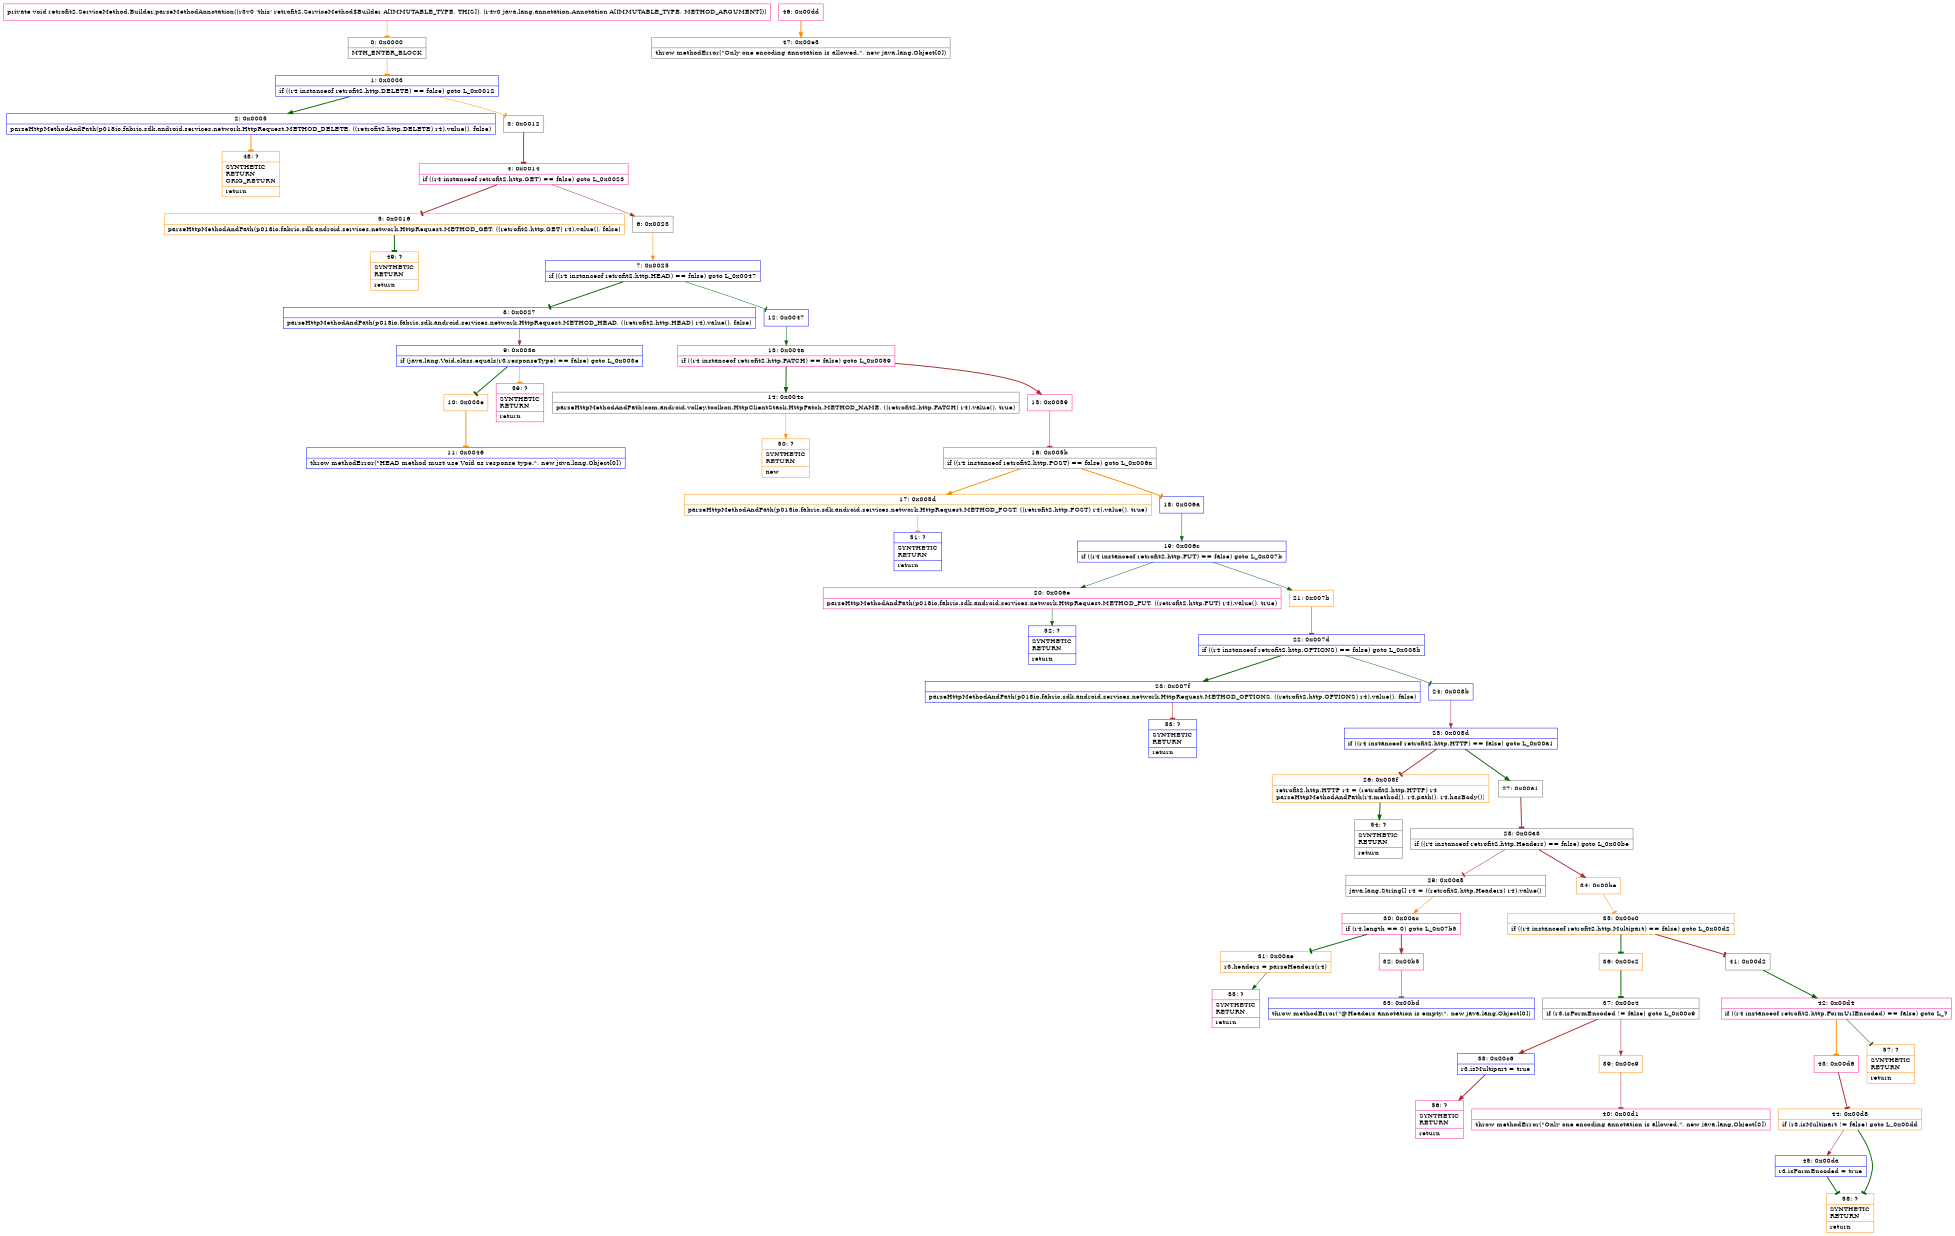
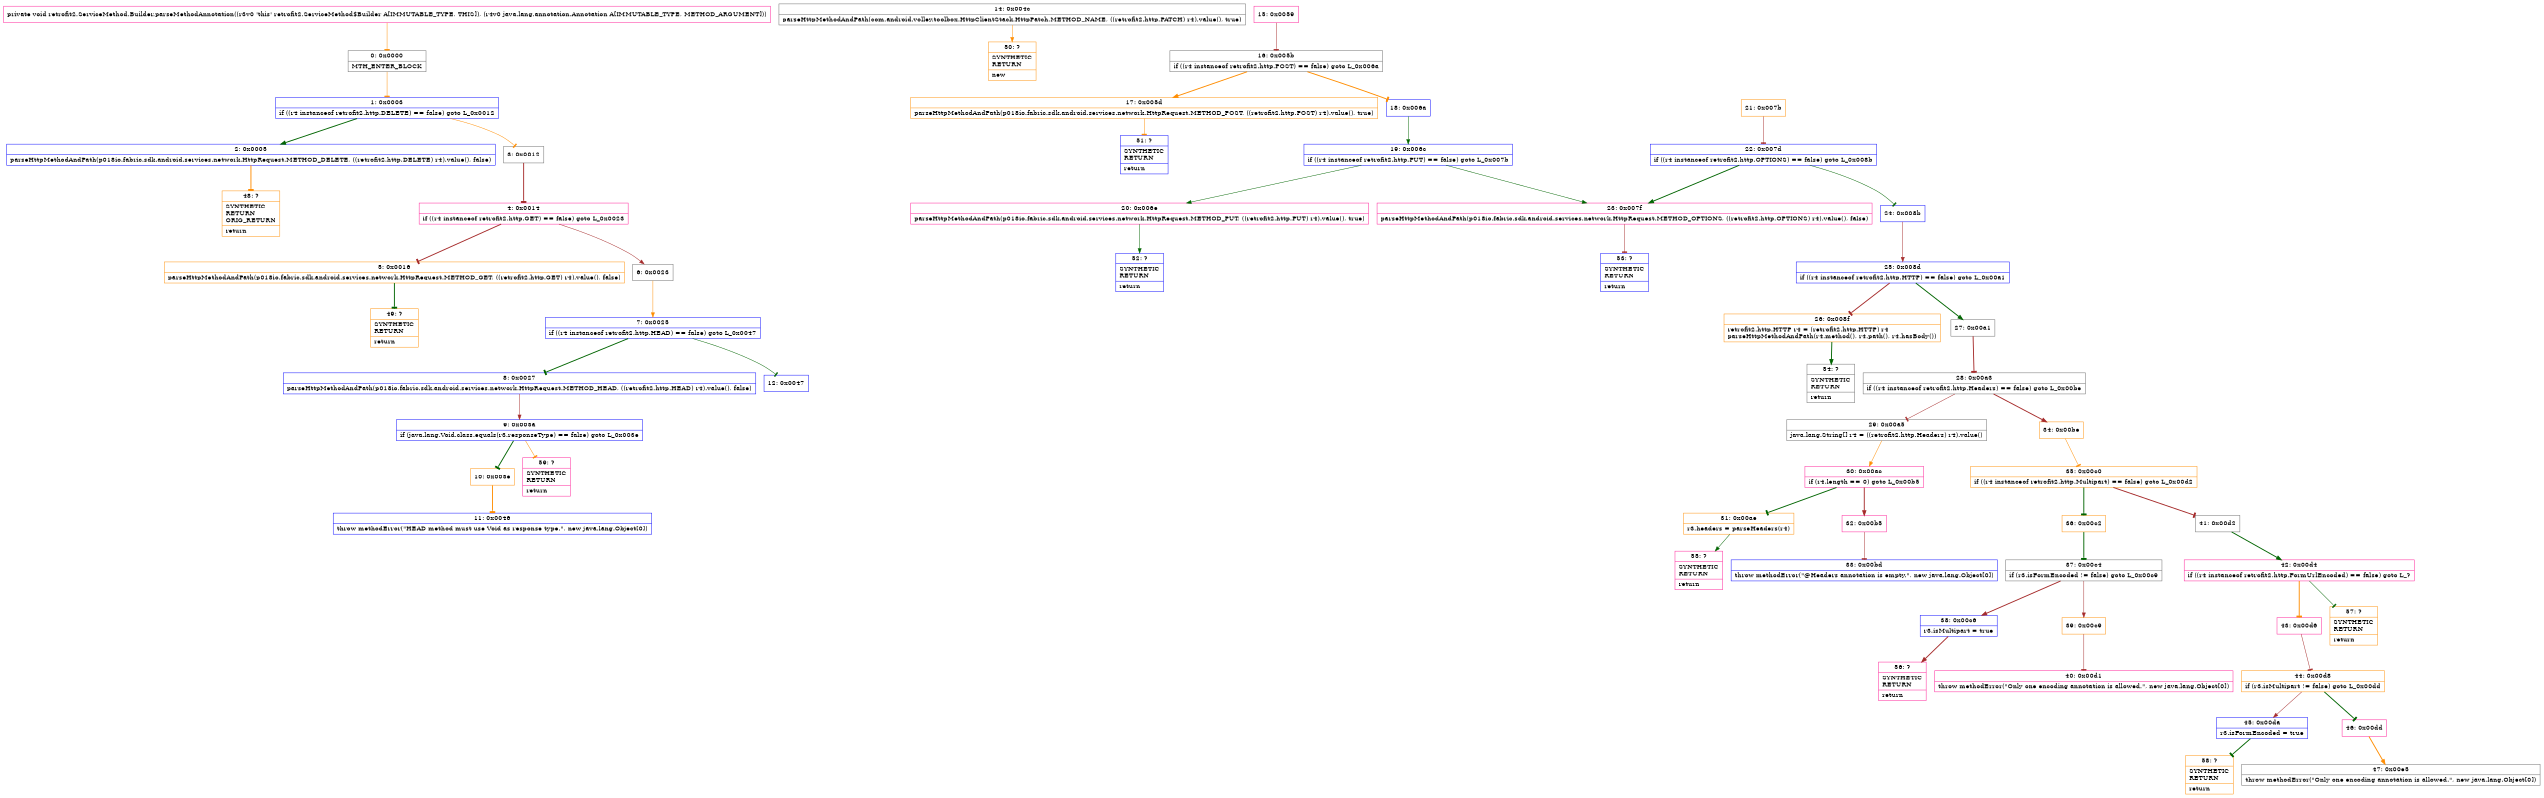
  digraph {
    node [color=blue shape=record]
    edge [arrowhead=tee color=darkgreen style=bold]
    n1 [color=gray40 label="{0\:\ 0x0000|MTH_ENTER_BLOCK\l}"]
    n2 [label="{1\:\ 0x0003|if ((r4 instanceof retrofit2.http.DELETE) == false) goto L_0x0012\l}"]
    n3 [label="{2\:\ 0x0005|parseHttpMethodAndPath(p018io.fabric.sdk.android.services.network.HttpRequest.METHOD_DELETE, ((retrofit2.http.DELETE) r4).value(), false)\l}"]
    n4 [color=gray40 label="{3\:\ 0x0012}"]
    n5 [color=darkorange label="{48\:\ ?|SYNTHETIC\lRETURN\lORIG_RETURN\l|return\l}"]
    n6 [color=deeppink label="{4\:\ 0x0014|if ((r4 instanceof retrofit2.http.GET) == false) goto L_0x0023\l}"]
    n7 [color=darkorange label="{5\:\ 0x0016|parseHttpMethodAndPath(p018io.fabric.sdk.android.services.network.HttpRequest.METHOD_GET, ((retrofit2.http.GET) r4).value(), false)\l}"]
    n8 [color=gray40 label="{6\:\ 0x0023}"]
    n9 [color=darkorange label="{49\:\ ?|SYNTHETIC\lRETURN\l|return\l}"]
    n10 [label="{7\:\ 0x0025|if ((r4 instanceof retrofit2.http.HEAD) == false) goto L_0x0047\l}"]
    n11 [label="{8\:\ 0x0027|parseHttpMethodAndPath(p018io.fabric.sdk.android.services.network.HttpRequest.METHOD_HEAD, ((retrofit2.http.HEAD) r4).value(), false)\l}"]
    n12 [label="{12\:\ 0x0047}"]
    n13 [label="{9\:\ 0x003a|if (java.lang.Void.class.equals(r3.responseType) == false) goto L_0x003e\l}"]
-   n14 [color=deeppink label="{13\:\ 0x004a|if ((r4 instanceof retrofit2.http.PATCH) == false) goto L_0x0059\l}"]
    n15 [color=darkorange label="{10\:\ 0x003e}"]
    n16 [color=deeppink label="{59\:\ ?|SYNTHETIC\lRETURN\l|return\l}"]
    n17 [label="{11\:\ 0x0046|throw methodError(\"HEAD method must use Void as response type.\", new java.lang.Object[0])\l}"]
    n18 [color=gray40 label="{14\:\ 0x004c|parseHttpMethodAndPath(com.android.volley.toolbox.HttpClientStack.HttpPatch.METHOD_NAME, ((retrofit2.http.PATCH) r4).value(), true)\l}"]
    n19 [color=deeppink label="{15\:\ 0x0059}"]
    n20 [color=darkorange label="{50\:\ ?|SYNTHETIC\lRETURN\l|new\l}"]
    n21 [color=gray40 label="{16\:\ 0x005b|if ((r4 instanceof retrofit2.http.POST) == false) goto L_0x006a\l}"]
    n22 [color=darkorange label="{17\:\ 0x005d|parseHttpMethodAndPath(p018io.fabric.sdk.android.services.network.HttpRequest.METHOD_POST, ((retrofit2.http.POST) r4).value(), true)\l}"]
    n23 [label="{18\:\ 0x006a}"]
    n24 [label="{51\:\ ?|SYNTHETIC\lRETURN\l|return\l}"]
    n25 [label="{19\:\ 0x006c|if ((r4 instanceof retrofit2.http.PUT) == false) goto L_0x007b\l}"]
    n26 [color=deeppink label="{20\:\ 0x006e|parseHttpMethodAndPath(p018io.fabric.sdk.android.services.network.HttpRequest.METHOD_PUT, ((retrofit2.http.PUT) r4).value(), true)\l}"]
    n27 [color=darkorange label="{21\:\ 0x007b}"]
    n28 [label="{52\:\ ?|SYNTHETIC\lRETURN\l|return\l}"]
    n29 [label="{22\:\ 0x007d|if ((r4 instanceof retrofit2.http.OPTIONS) == false) goto L_0x008b\l}"]
-   n30 [label="{23\:\ 0x007f|parseHttpMethodAndPath(p018io.fabric.sdk.android.services.network.HttpRequest.METHOD_OPTIONS, ((retrofit2.http.OPTIONS) r4).value(), false)\l}"]
+   n30 [color=deeppink label="{23\:\ 0x007f|parseHttpMethodAndPath(p018io.fabric.sdk.android.services.network.HttpRequest.METHOD_OPTIONS, ((retrofit2.http.OPTIONS) r4).value(), false)\l}"]
    n31 [label="{24\:\ 0x008b}"]
    n32 [label="{53\:\ ?|SYNTHETIC\lRETURN\l|return\l}"]
    n33 [label="{25\:\ 0x008d|if ((r4 instanceof retrofit2.http.HTTP) == false) goto L_0x00a1\l}"]
    n34 [color=darkorange label="{26\:\ 0x008f|retrofit2.http.HTTP r4 = (retrofit2.http.HTTP) r4\lparseHttpMethodAndPath(r4.method(), r4.path(), r4.hasBody())\l}"]
    n35 [color=gray40 label="{27\:\ 0x00a1}"]
    n36 [color=gray40 label="{54\:\ ?|SYNTHETIC\lRETURN\l|return\l}"]
    n37 [color=gray40 label="{28\:\ 0x00a3|if ((r4 instanceof retrofit2.http.Headers) == false) goto L_0x00be\l}"]
    n38 [color=gray40 label="{29\:\ 0x00a5|java.lang.String[] r4 = ((retrofit2.http.Headers) r4).value()\l}"]
    n39 [color=darkorange label="{34\:\ 0x00be}"]
-   n40 [color=deeppink label="{30\:\ 0x00ac|if (r4.length == 0) goto L_0x07b5\l}"]
+   n40 [color=deeppink label="{30\:\ 0x00ac|if (r4.length == 0) goto L_0x00b5\l}"]
    n41 [color=darkorange label="{35\:\ 0x00c0|if ((r4 instanceof retrofit2.http.Multipart) == false) goto L_0x00d2\l}"]
    n42 [color=darkorange label="{31\:\ 0x00ae|r3.headers = parseHeaders(r4)\l}"]
    n43 [color=deeppink label="{32\:\ 0x00b5}"]
    n44 [color=deeppink label="{55\:\ ?|SYNTHETIC\lRETURN\l|return\l}"]
    n45 [label="{33\:\ 0x00bd|throw methodError(\"@Headers annotation is empty.\", new java.lang.Object[0])\l}"]
    n46 [color=darkorange label="{36\:\ 0x00c2}"]
    n47 [color=gray40 label="{41\:\ 0x00d2}"]
    n48 [color=gray40 label="{37\:\ 0x00c4|if (r3.isFormEncoded != false) goto L_0x00c9\l}"]
    n49 [color=deeppink label="{42\:\ 0x00d4|if ((r4 instanceof retrofit2.http.FormUrlEncoded) == false) goto L_?\l}"]
    n50 [label="{38\:\ 0x00c6|r3.isMultipart = true\l}"]
    n51 [color=darkorange label="{39\:\ 0x00c9}"]
    n52 [color=deeppink label="{56\:\ ?|SYNTHETIC\lRETURN\l|return\l}"]
    n53 [color=deeppink label="{40\:\ 0x00d1|throw methodError(\"Only one encoding annotation is allowed.\", new java.lang.Object[0])\l}"]
    n54 [color=deeppink label="{43\:\ 0x00d6}"]
    n55 [color=darkorange label="{57\:\ ?|SYNTHETIC\lRETURN\l|return\l}"]
    n56 [color=darkorange label="{44\:\ 0x00d8|if (r3.isMultipart != false) goto L_0x00dd\l}"]
    n57 [label="{45\:\ 0x00da|r3.isFormEncoded = true\l}"]
    n58 [color=deeppink label="{46\:\ 0x00dd}"]
    n59 [color=darkorange label="{58\:\ ?|SYNTHETIC\lRETURN\l|return\l}"]
    n60 [color=gray40 label="{47\:\ 0x00e5|throw methodError(\"Only one encoding annotation is allowed.\", new java.lang.Object[0])\l}"]
    n61 [color=deeppink label="{private void retrofit2.ServiceMethod.Builder.parseMethodAnnotation((r3v0 'this' retrofit2.ServiceMethod$Builder A[IMMUTABLE_TYPE, THIS]), (r4v0 java.lang.annotation.Annotation A[IMMUTABLE_TYPE, METHOD_ARGUMENT])) }"]
    n1 -> n2 [color=darkorange style=solid]
    n2 -> n3 [arrowhead=normal]
    n2 -> n4 [color=darkorange style=solid]
    n3 -> n5 [color=darkorange]
    n4 -> n6 [color=brown]
    n6 -> n7 [color=brown]
    n6 -> n8 [arrowhead=normal color=brown style=solid]
    n7 -> n9
    n8 -> n10 [arrowhead=normal color=darkorange style=solid]
    n10 -> n11
    n10 -> n12 [style=solid]
    n11 -> n13 [arrowhead=normal color=brown style=solid]
-   n12 -> n14 [arrowhead=normal style=solid]
    n13 -> n15
    n13 -> n16 [color=darkorange style=solid]
-   n14 -> n18 [arrowhead=normal]
-   n14 -> n19 [arrowhead=normal color=brown]
    n15 -> n17 [color=darkorange]
    n18 -> n20 [arrowhead=normal color=darkorange style=solid]
    n19 -> n21 [color=brown style=solid]
    n21 -> n22 [arrowhead=normal color=darkorange]
    n21 -> n23 [color=darkorange]
    n22 -> n24 [color=darkorange style=solid]
    n23 -> n25 [arrowhead=normal style=solid]
    n25 -> n26 [arrowhead=normal style=solid]
-   n25 -> n27 [arrowhead=normal style=solid]
+   n25 -> n30 [arrowhead=normal style=solid]
    n26 -> n28 [arrowhead=normal style=solid]
    n27 -> n29 [color=brown style=solid]
    n29 -> n30 [arrowhead=normal]
    n29 -> n31 [style=solid]
    n30 -> n32 [color=brown style=solid]
    n31 -> n33 [arrowhead=normal color=brown style=solid]
    n33 -> n34 [color=brown]
    n33 -> n35 [arrowhead=normal]
    n34 -> n36 [arrowhead=normal]
    n35 -> n37 [color=brown]
    n37 -> n38 [color=brown style=solid]
    n37 -> n39 [arrowhead=normal color=brown]
    n38 -> n40 [arrowhead=normal color=darkorange style=solid]
    n39 -> n41 [color=darkorange style=solid]
    n40 -> n42
    n40 -> n43 [arrowhead=normal color=brown]
    n41 -> n46
    n41 -> n47 [color=brown]
    n42 -> n44 [arrowhead=normal style=solid]
    n43 -> n45 [color=brown style=solid]
    n46 -> n48
    n47 -> n49 [arrowhead=normal]
    n48 -> n50 [arrowhead=normal color=brown]
    n48 -> n51 [arrowhead=normal color=brown style=solid]
    n49 -> n54 [color=darkorange]
    n49 -> n55 [style=solid]
    n50 -> n52 [arrowhead=normal color=brown]
    n51 -> n53 [color=brown style=solid]
-   n54 -> n56 [color=brown]
+   n54 -> n56 [color=brown style=solid]
    n56 -> n57 [arrowhead=normal color=brown style=solid]
-   n56 -> n59
+   n56 -> n58
    n57 -> n59
    n58 -> n60 [arrowhead=normal color=darkorange]
    n61 -> n1 [color=darkorange style=solid]
  }
